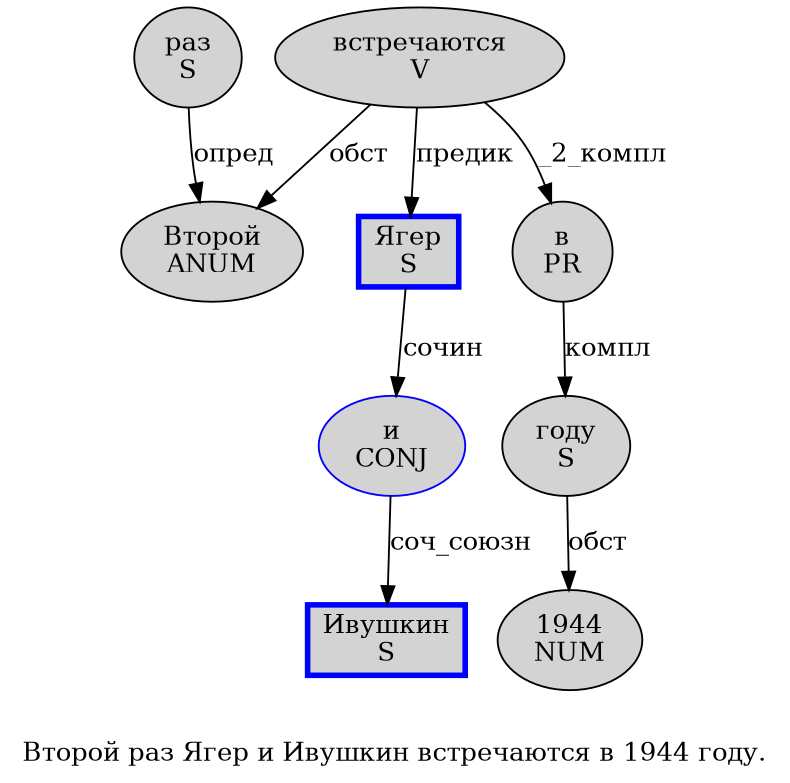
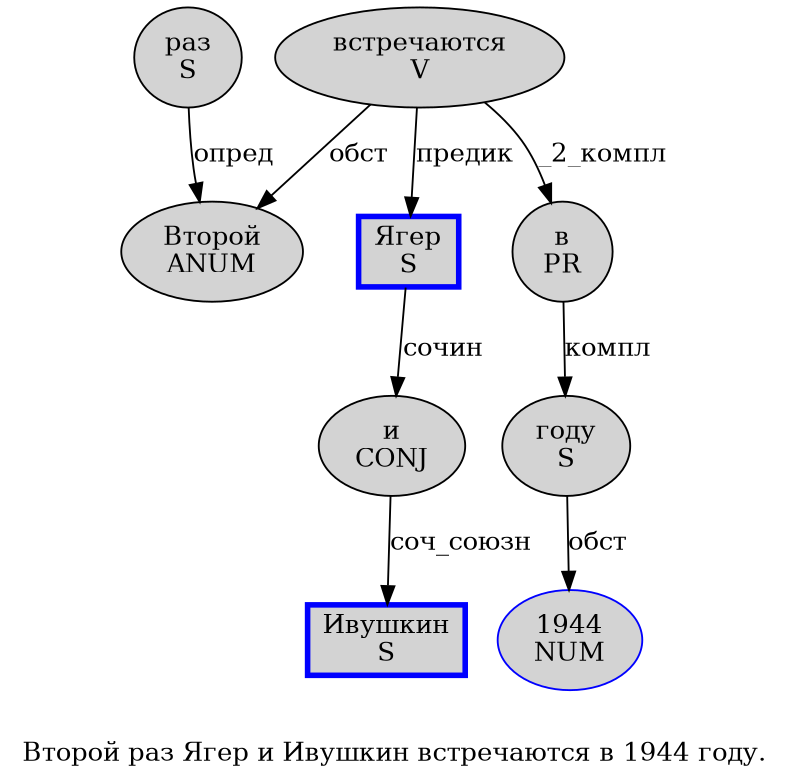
  digraph {
    label="Второй раз Ягер и Ивушкин встречаются в 1944 году."
    node [fillcolor=lightgray penwidth=1 shape=ellipse style=filled]
    n1 [label="Второй\nANUM"]
    n2 [label="раз\nS"]
    n3 [color=blue label="Ягер\nS" penwidth=3 shape=box]
-   n4 [label="и\nCONJ" color=blue]
+   n4 [label="и\nCONJ"]
    n5 [color=blue label="Ивушкин\nS" penwidth=3 shape=box]
    n6 [label="встречаются\nV"]
    n7 [label="в\nPR"]
    n8 [label="году\nS"]
-   n9 [label="1944\nNUM"]
+   n9 [label="1944\nNUM" color=blue]
    n2 -> n1 [label="опред"]
    n3 -> n4 [label="сочин"]
    n4 -> n5 [label="соч_союзн"]
    n6 -> n1 [label="обст"]
    n6 -> n3 [label="предик"]
    n6 -> n7 [label="_2_компл"]
    n7 -> n8 [label="компл"]
    n8 -> n9 [label="обст"]
  }
